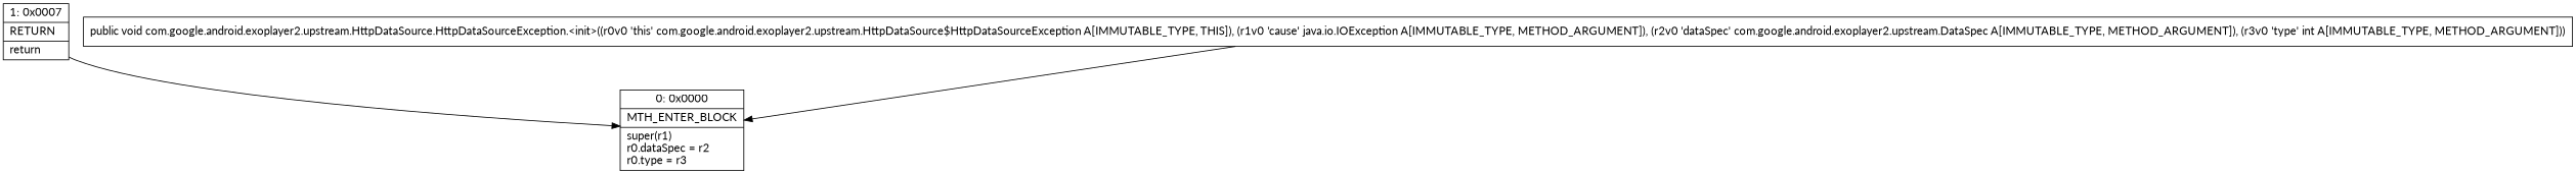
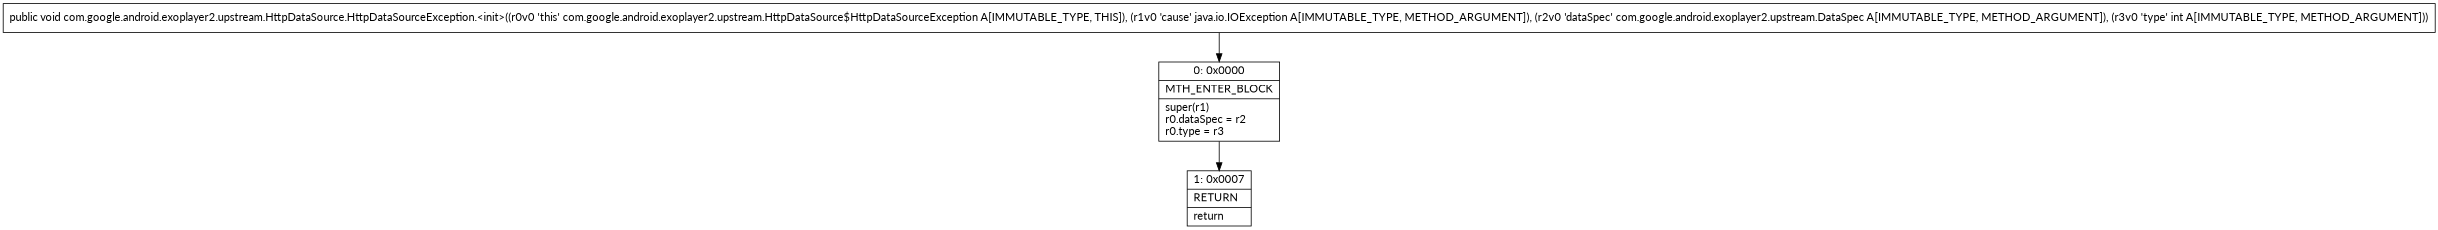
  digraph {
    fontname=Lato
    node [shape=record fontname=Lato]
    edge [fontname=Lato]
    n1 [label="{0\:\ 0x0000|MTH_ENTER_BLOCK\l|super(r1)\lr0.dataSpec = r2\lr0.type = r3\l}"]
    n2 [label="{1\:\ 0x0007|RETURN\l|return\l}"]
    n3 [label="{public void com.google.android.exoplayer2.upstream.HttpDataSource.HttpDataSourceException.\<init\>((r0v0 'this' com.google.android.exoplayer2.upstream.HttpDataSource$HttpDataSourceException A[IMMUTABLE_TYPE, THIS]), (r1v0 'cause' java.io.IOException A[IMMUTABLE_TYPE, METHOD_ARGUMENT]), (r2v0 'dataSpec' com.google.android.exoplayer2.upstream.DataSpec A[IMMUTABLE_TYPE, METHOD_ARGUMENT]), (r3v0 'type' int A[IMMUTABLE_TYPE, METHOD_ARGUMENT])) }"]
-   n2 -> n1
+   n1 -> n2
    n3 -> n1
  }
